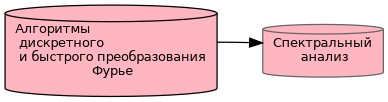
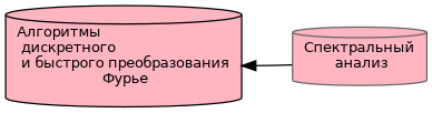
  digraph {
    rankdir=LR
    node [fillcolor=lightpink fontname=Helvetica fontsize=10 shape=cylinder style=filled]
    n1 [color=black fontcolor=black height=0.2 label="Алгоритмы\l дискретного\l и быстрого преобразования\l Фурье" width=0.4]
    n2 [color=gray40 height=0.2 label="Спектральный\l анализ" width=0.4]
-   n2 -> n1 [dir=back fontname=Helvetica fontsize=10 labelfontname=Helvetica labelfontsize=10 shape=plaintext style=solid]
+   n1 -> n2 [dir=back fontname=Helvetica fontsize=10 labelfontname=Helvetica labelfontsize=10 shape=plaintext style=solid]
  }
